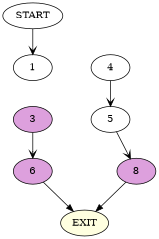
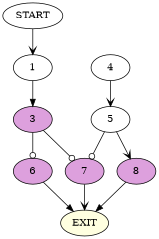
  digraph {
    node [fillcolor=white style=filled]
    edge [arrowhead=vee]
    n1 [label=START]
    1
    3 [fillcolor=plum]
    n4 [fillcolor=lightyellow label=EXIT]
    6 [fillcolor=plum]
+   7 [fillcolor=plum]
    4
    5
    8 [fillcolor=plum]
    n1 -> 1
-   3 -> 6
+   1 -> 3 [arrowhead=normal]
+   3 -> 6 [arrowhead=odot]
+   3 -> 7 [arrowhead=odot]
    6 -> n4 [arrowhead=normal]
+   7 -> n4
    4 -> 5
+   5 -> 7 [arrowhead=odot]
    5 -> 8
    8 -> n4 [arrowhead=normal]
  }
